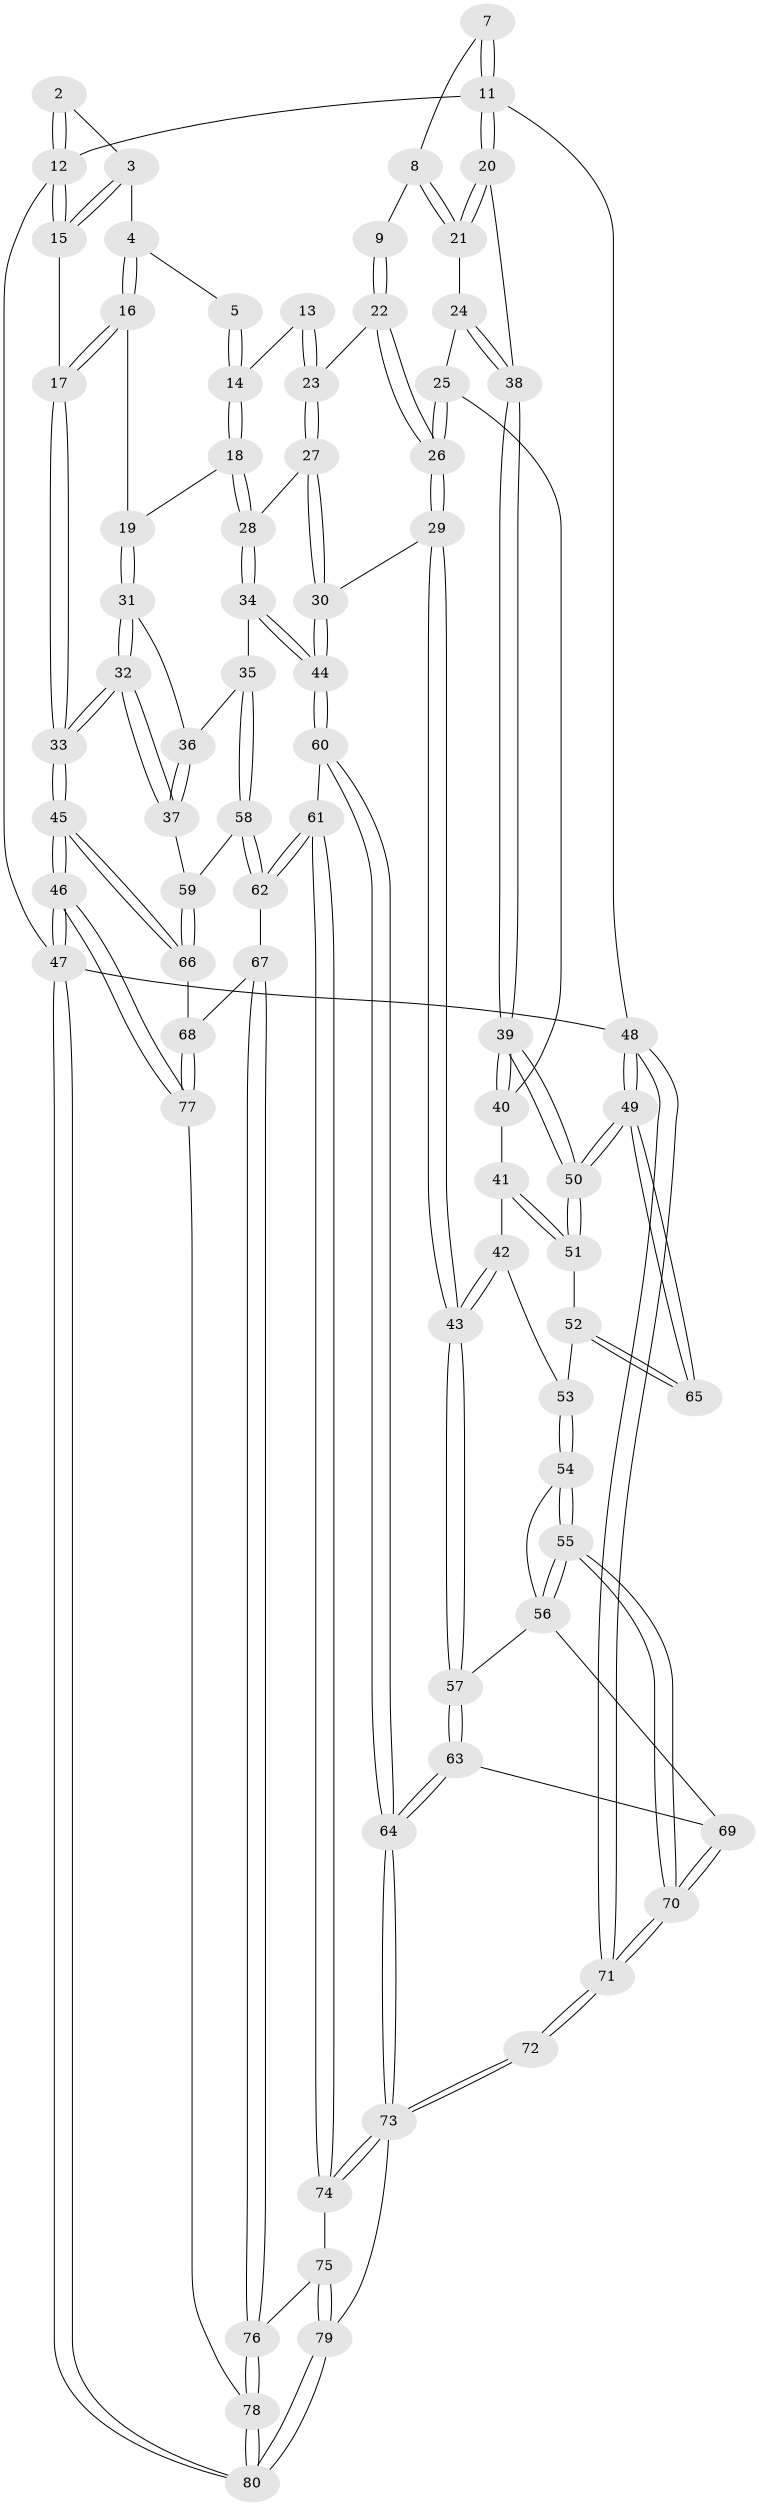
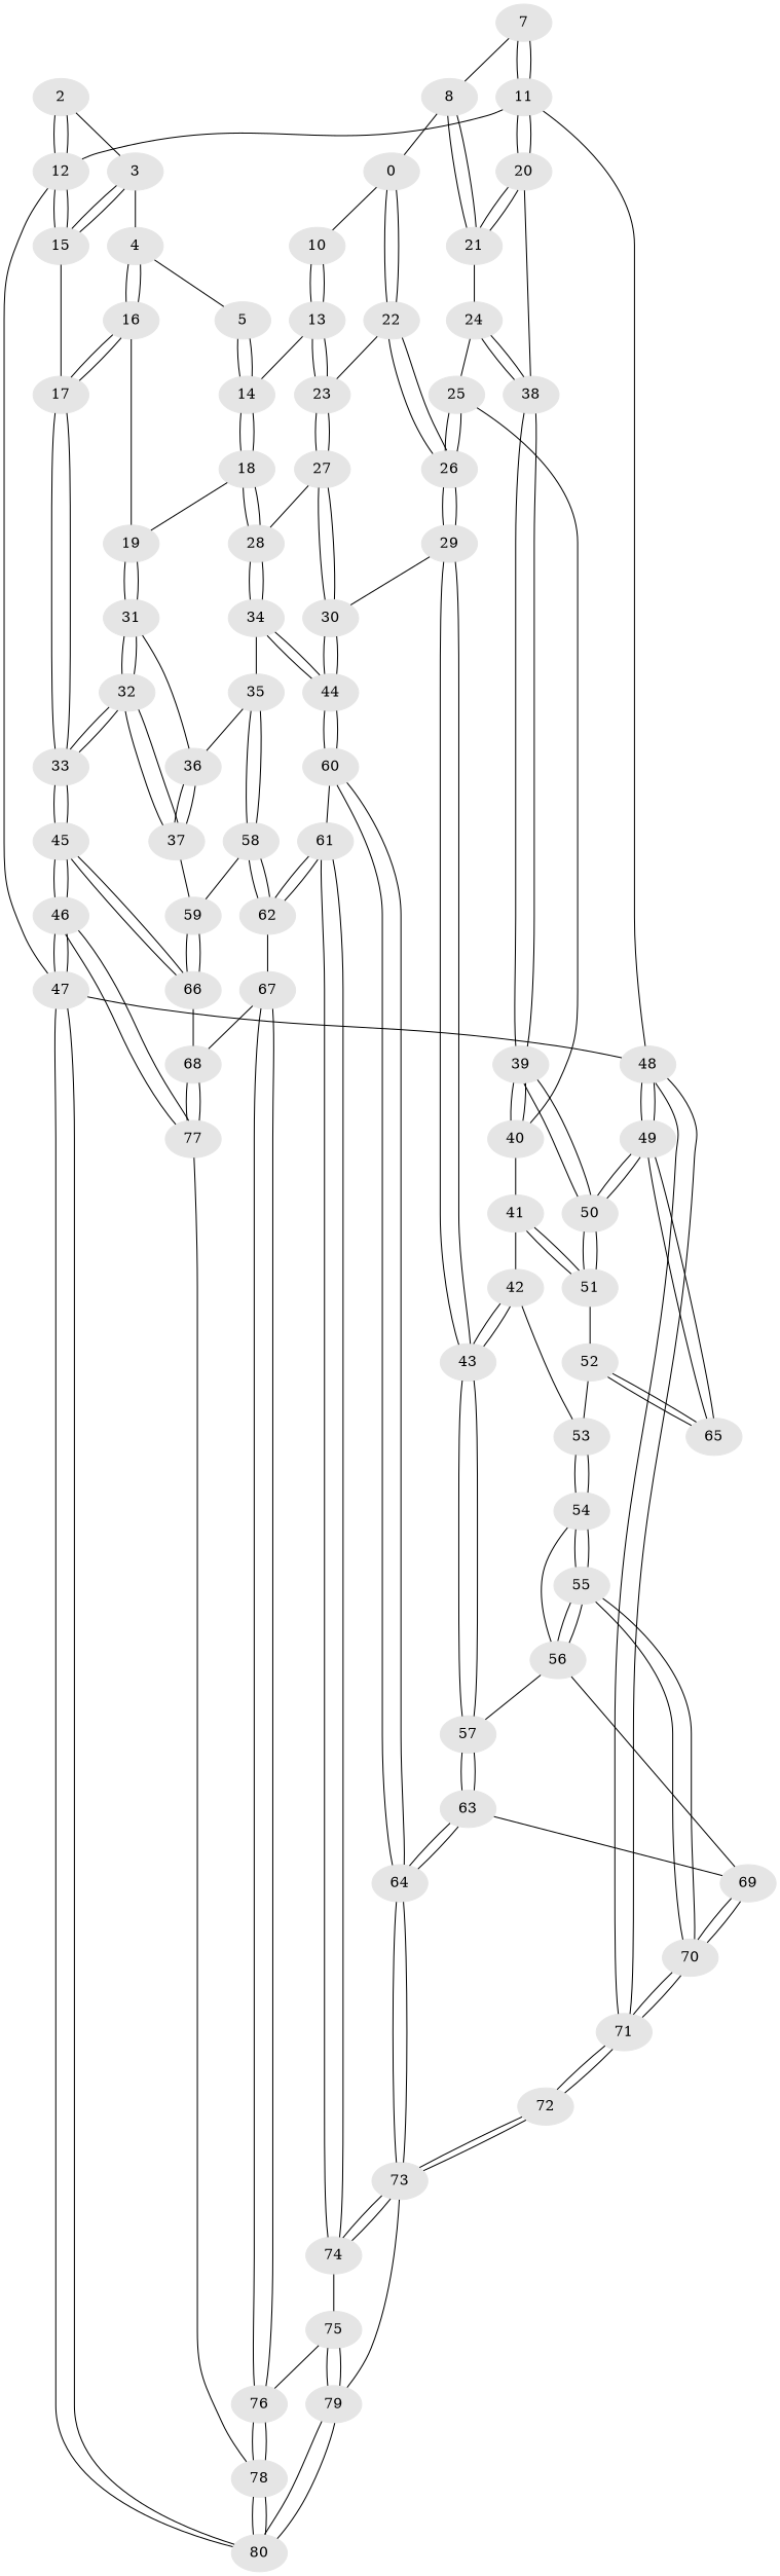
  graph {
    node [color=gray90 style=filled]
    2
    3
    12
    7
    8
    11
    4
    15
    47
    5
    16
    17
    14
    19
    18
+   10
    13
-   9
+   9 [label=0]
    21
    20
    48
    22
    24
    23
    26
    38
    49
    71
    80
    27
    28
    33
    31
    45
    34
    32
    36
    39
    25
    29
    30
    40
    41
    43
    44
    35
    57
    60
    37
    59
    46
    66
    58
    62
    50
    51
    42
    53
    52
    54
    63
    61
    64
    77
    68
    78
    65
    72
    55
    56
    70
    69
    67
    74
    73
    75
    76
    79
    2 -- 3
    2 -- 12
    2 -- 12
    3 -- 4
    3 -- 15
    3 -- 15
    12 -- 15
    12 -- 15
    12 -- 47
    7 -- 8
    7 -- 11
    7 -- 11
    8 -- 9
    8 -- 21
    8 -- 21
    11 -- 12
    11 -- 20
    11 -- 20
    11 -- 48
    4 -- 5
    4 -- 16
    4 -- 16
    15 -- 17
    47 -- 48
    47 -- 80
    47 -- 80
    5 -- 14
    5 -- 14
    16 -- 17
    16 -- 17
    16 -- 19
    17 -- 33
    17 -- 33
    14 -- 18
    14 -- 18
    19 -- 31
    19 -- 31
    18 -- 19
    18 -- 28
    18 -- 28
+   10 -- 13
+   10 -- 13
    13 -- 14
    13 -- 23
    13 -- 23
+   9 -- 10
    9 -- 22
    9 -- 22
    21 -- 24
    20 -- 21
    20 -- 21
    20 -- 38
    48 -- 49
    48 -- 49
    48 -- 71
    48 -- 71
    22 -- 23
    22 -- 26
    22 -- 26
    24 -- 38
    24 -- 38
    24 -- 25
    23 -- 27
    23 -- 27
    26 -- 29
    26 -- 29
    38 -- 39
    38 -- 39
    49 -- 50
    49 -- 50
    49 -- 65
    49 -- 65
    71 -- 72
    71 -- 72
    27 -- 28
    27 -- 30
    27 -- 30
    28 -- 34
    28 -- 34
    33 -- 45
    33 -- 45
    31 -- 32
    31 -- 32
    31 -- 36
    45 -- 46
    45 -- 46
    45 -- 66
    45 -- 66
    34 -- 44
    34 -- 44
    34 -- 35
    32 -- 33
    32 -- 33
    32 -- 37
    32 -- 37
    36 -- 37
    36 -- 37
    39 -- 40
    39 -- 40
    39 -- 50
    39 -- 50
    25 -- 26
    25 -- 26
    25 -- 40
    29 -- 30
    29 -- 43
    29 -- 43
    30 -- 44
    30 -- 44
    40 -- 41
    41 -- 51
    41 -- 51
    41 -- 42
    43 -- 57
    43 -- 57
    44 -- 60
    44 -- 60
    35 -- 36
    35 -- 58
    35 -- 58
    57 -- 63
    57 -- 63
    60 -- 61
    60 -- 64
    60 -- 64
    37 -- 59
    59 -- 66
    59 -- 66
    46 -- 47
    46 -- 47
    46 -- 77
    46 -- 77
    66 -- 68
    58 -- 59
    58 -- 62
    58 -- 62
    62 -- 67
    50 -- 51
    50 -- 51
    51 -- 52
    42 -- 43
    42 -- 43
    42 -- 53
    53 -- 54
    53 -- 54
    52 -- 53
    52 -- 65
    52 -- 65
    54 -- 55
    54 -- 55
    54 -- 56
    63 -- 64
    63 -- 64
    63 -- 69
    61 -- 62
    61 -- 62
    61 -- 74
    61 -- 74
    64 -- 73
    64 -- 73
    77 -- 78
    68 -- 77
    68 -- 77
    78 -- 80
    78 -- 80
    72 -- 73
    72 -- 73
    55 -- 56
    55 -- 56
    55 -- 70
    55 -- 70
    56 -- 57
    56 -- 69
    70 -- 71
    70 -- 71
    69 -- 70
    69 -- 70
    67 -- 68
    67 -- 76
    67 -- 76
    74 -- 75
    73 -- 74
    73 -- 74
    73 -- 79
    75 -- 76
    75 -- 79
    75 -- 79
    76 -- 78
    76 -- 78
    79 -- 80
    79 -- 80
  }
